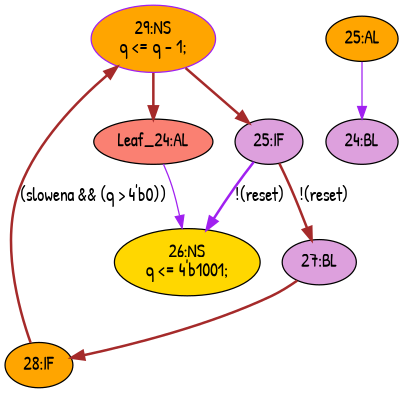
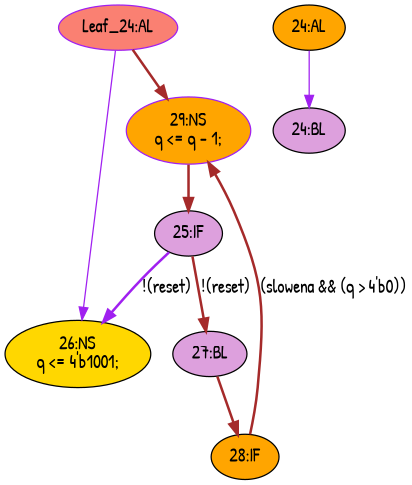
  strict digraph {
    fontname="Patrick Hand"
    node [color=black fillcolor=orange fontname="Patrick Hand" statements="[]" style=filled typ=NonblockingSubstitution]
    edge [color=brown cond="[]" fontname="Patrick Hand" lineno=None style=bold]
    n1 [ast="<pyverilog.vparser.ast.NonblockingSubstitution object at 0x7f866feb02d0>" fillcolor=gold label="26:NS\nq <= 4'b1001;" statements="[<pyverilog.vparser.ast.NonblockingSubstitution object at 0x7f866feb02d0>]"]
-   n2 [def_var="['q']" fillcolor=salmon label="Leaf_24:AL" statements="" typ=""]
+   n2 [color=purple def_var="['q']" fillcolor=salmon label="Leaf_24:AL" statements="" typ=""]
    n3 [ast="<pyverilog.vparser.ast.IfStatement object at 0x7f866fe8eed0>" label="28:IF" typ=IfStatement]
    n4 [ast="<pyverilog.vparser.ast.NonblockingSubstitution object at 0x7f866fe8ef50>" color=purple label="29:NS\nq <= q - 1;" statements="[<pyverilog.vparser.ast.NonblockingSubstitution object at 0x7f866fe8ef50>]"]
    n5 [ast="<pyverilog.vparser.ast.IfStatement object at 0x7f866fe8ee10>" fillcolor=plum label="25:IF" typ=IfStatement]
    n6 [ast="<pyverilog.vparser.ast.Block object at 0x7f866fe8edd0>" fillcolor=plum label="24:BL" typ=Block]
    n7 [ast="<pyverilog.vparser.ast.Block object at 0x7f866fe8ee90>" fillcolor=plum label="27:BL" typ=Block]
-   n8 [ast="<pyverilog.vparser.ast.Always object at 0x7f866fe8e5d0>" clk_sens=True label="25:AL" sens="['clk']" typ=Always use_var="['reset', 'q', 'slowena']"]
+   n8 [ast="<pyverilog.vparser.ast.Always object at 0x7f866fe8e5d0>" clk_sens=True label="24:AL" sens="['clk']" typ=Always use_var="['reset', 'q', 'slowena']"]
    n2 -> n1 [color=purple style=solid]
    n3 -> n4 [cond="['slowena', 'q']" label="(slowena && (q > 4'b0))" lineno=28]
-   n4 -> n2
+   n2 -> n4
    n4 -> n5
    n5 -> n1 [color=purple cond="['reset']" label="!(reset)" lineno=25]
    n5 -> n7 [cond="['reset']" label="!(reset)" lineno=25]
    n7 -> n3
    n8 -> n6 [color=purple style=solid]
  }
